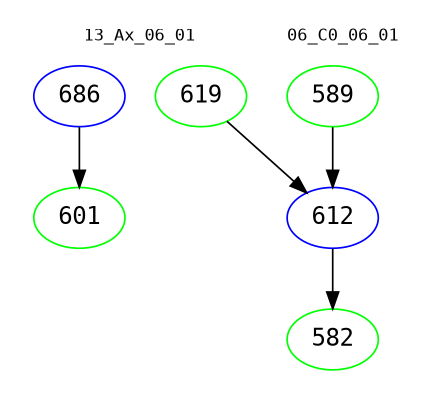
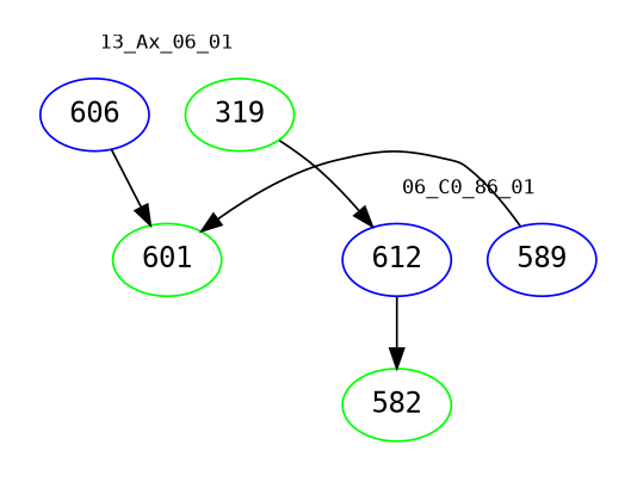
  digraph {
    fontname="DejaVu Sans Mono"
    node [color=green fontname="DejaVu Sans Mono"]
    edge [color=black fontname="DejaVu Sans Mono"]
-   n1 [label=619]
-   n2 [color=blue label=686]
+   n1 [label=319]
+   n2 [color=blue label=606]
    n3 [label=601]
-   n4 [label=589]
+   n4 [color=blue label=589]
    n5 [color=blue label=612]
    n6 [label=582]
    subgraph cluster_1 {
      color=white
      fontsize=10
      label="13_Ax_06_01"
      n1
      n2
      n3
    }
    subgraph cluster_2 {
      color=white
      fontsize=10
-     label="06_C0_06_01"
+     label="06_C0_86_01"
      n4
      n5
      n6
    }
    n1 -> n5
    n2 -> n3
-   n4 -> n5
+   n4 -> n3
    n5 -> n6
  }
